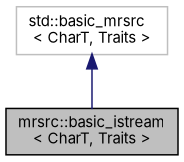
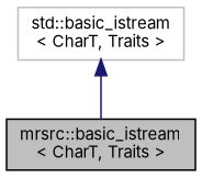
  digraph {
    fontname=Inter
    node [fontname=Inter fontsize=10 shape=record style=filled]
    n1 [color=black fillcolor=grey75 fontcolor=black height=0.2 label="mrsrc::basic_istream\l\< CharT, Traits \>" width=0.4]
-   n2 [color=grey75 fillcolor=white height=0.2 label="std::basic_mrsrc\l\< CharT, Traits \>" width=0.4]
+   n2 [color=grey75 fillcolor=white height=0.2 label="std::basic_istream\l\< CharT, Traits \>" width=0.4]
    n2 -> n1 [color=midnightblue dir=back fontname=Inter fontsize=10 labelfontname=Helvetica labelfontsize=10 style=solid]
  }
